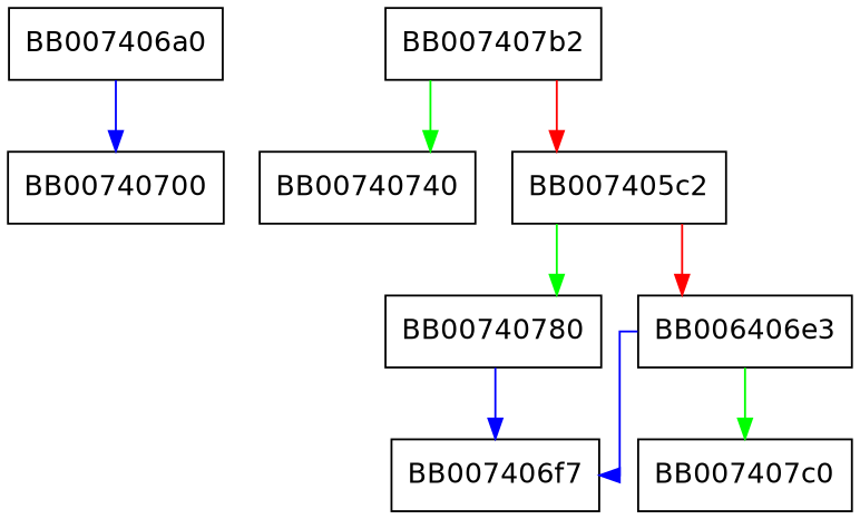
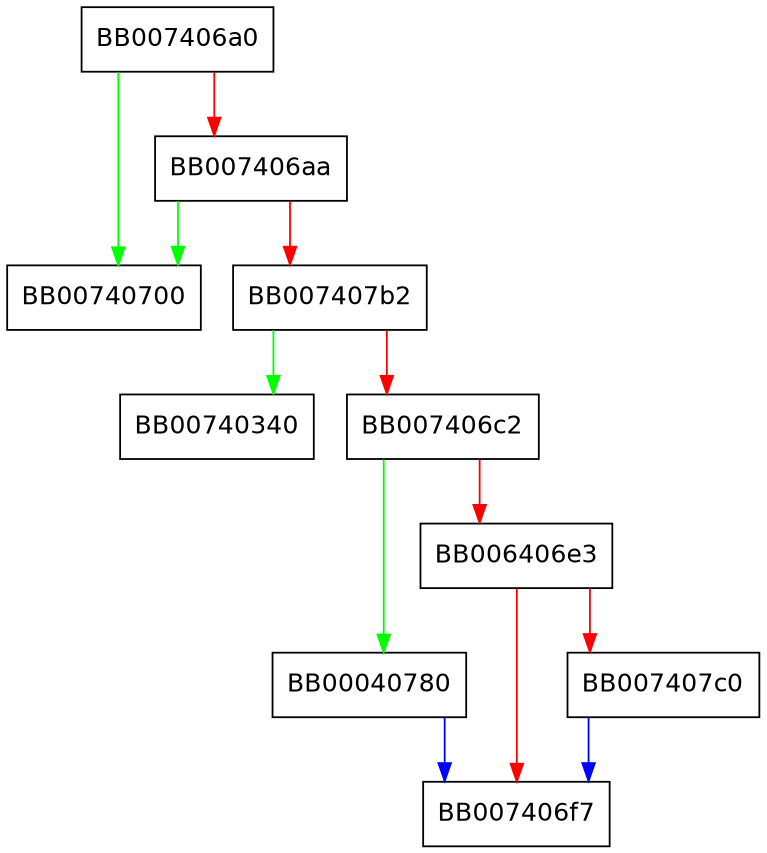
  digraph {
    fontname="DejaVu Sans"
    splines=ortho
    node [fontname="DejaVu Sans" shape=box]
    edge [color=green fontname="DejaVu Sans"]
    BB007406a0
    BB00740700
+   BB007406aa
    n4 [label=BB007407b2]
-   BB00740740
-   BB007406c2 [label=BB007405c2]
-   BB00740780
+   BB00740740 [label=BB00740340]
+   BB007406c2
+   BB00740780 [label=BB00040780]
    n8 [label=BB006406e3]
    BB007406f7
    BB007407c0
-   BB007406a0 -> BB00740700 [color=blue]
+   BB007406a0 -> BB00740700
+   BB007406a0 -> BB007406aa [color=red]
+   BB007406aa -> BB00740700
+   BB007406aa -> n4 [color=red]
    n4 -> BB00740740
    n4 -> BB007406c2 [color=red]
    BB007406c2 -> BB00740780
    BB007406c2 -> n8 [color=red]
    BB00740780 -> BB007406f7 [color=blue]
-   n8 -> BB007406f7 [color=blue]
-   n8 -> BB007407c0
+   n8 -> BB007406f7 [color=red]
+   n8 -> BB007407c0 [color=red]
+   BB007407c0 -> BB007406f7 [color=blue]
  }
